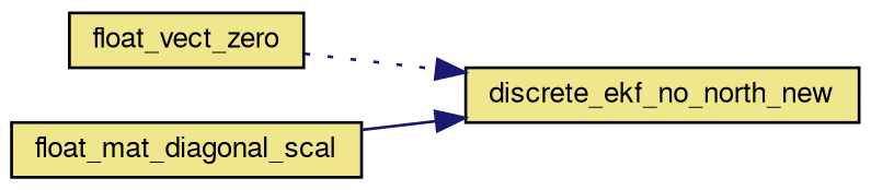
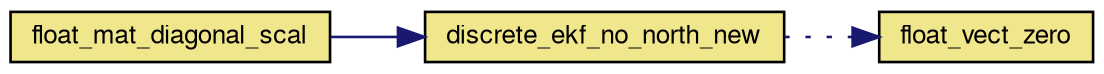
  digraph {
    rankdir=LR
    node [color=black fillcolor=khaki fontname=FreeSans fontsize=10 shape=record style=filled]
    edge [color=midnightblue fontname=FreeSans fontsize=10 labelfontname=FreeSans labelfontsize=10]
    n1 [fontcolor=black height=0.2 label=discrete_ekf_no_north_new width=0.4]
    n2 [height=0.2 label=float_vect_zero width=0.4]
    n3 [height=0.2 label=float_mat_diagonal_scal width=0.4]
-   n2 -> n1 [style=dotted]
+   n1 -> n2 [style=dotted]
    n3 -> n1 [style=solid]
  }
